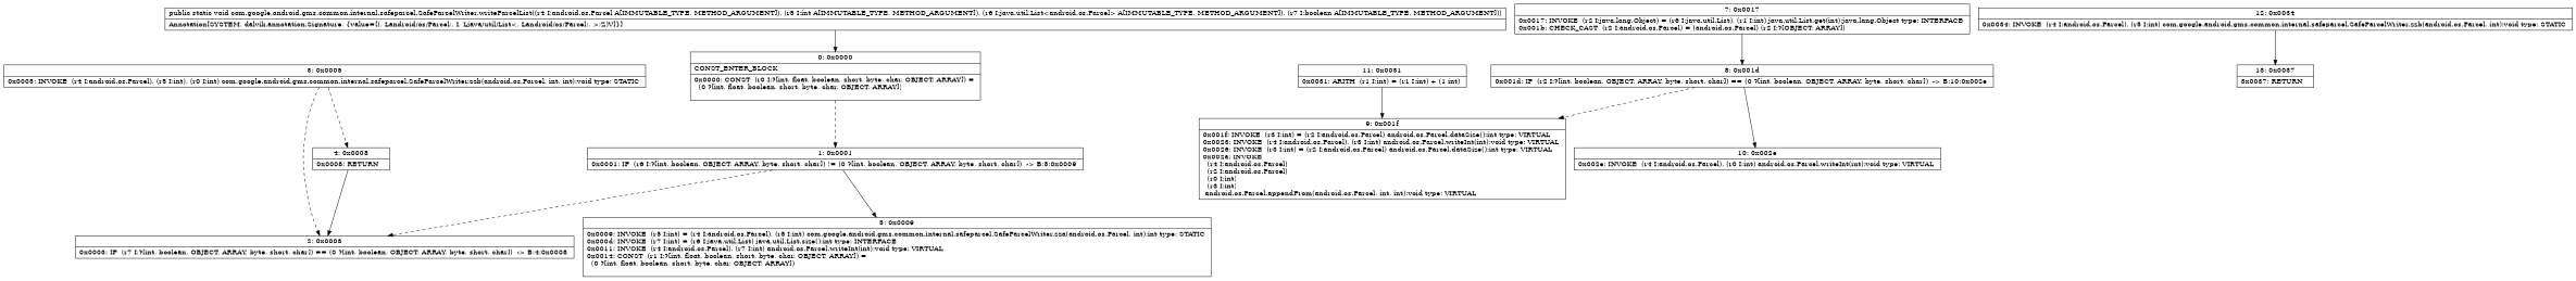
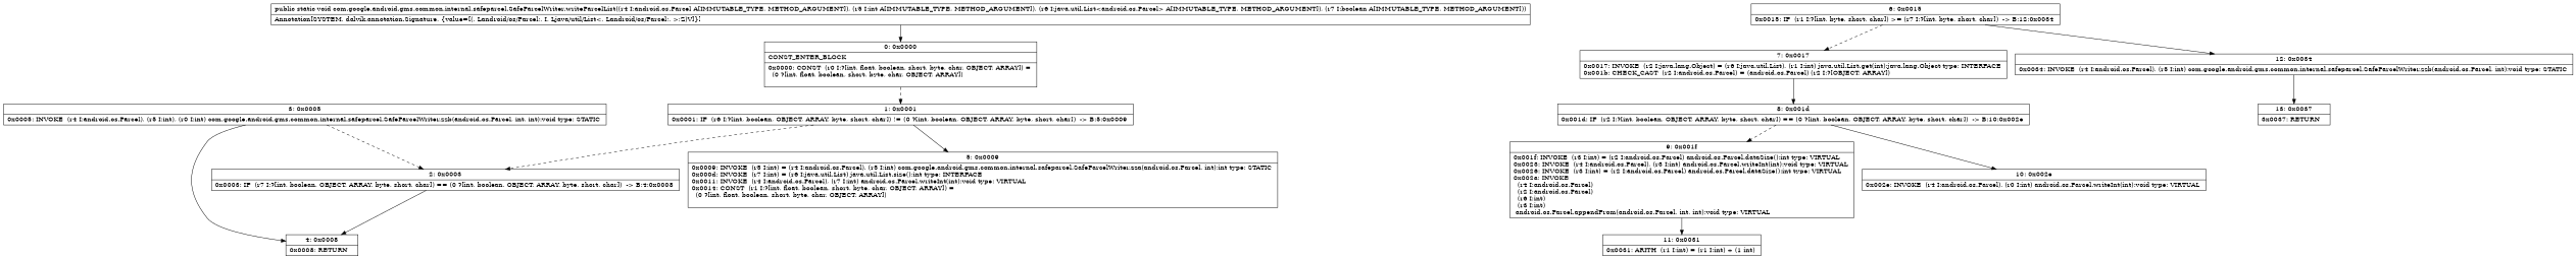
  digraph {
    node [shape=record]
    n1 [label="{0\:\ 0x0000|CONST_ENTER_BLOCK\l|0x0000: CONST  (r0 I:?[int, float, boolean, short, byte, char, OBJECT, ARRAY]) = \l  (0 ?[int, float, boolean, short, byte, char, OBJECT, ARRAY])\l \l}"]
    n2 [label="{1\:\ 0x0001|0x0001: IF  (r6 I:?[int, boolean, OBJECT, ARRAY, byte, short, char]) != (0 ?[int, boolean, OBJECT, ARRAY, byte, short, char])  \-\> B:5:0x0009 \l}"]
    n3 [label="{2\:\ 0x0003|0x0003: IF  (r7 I:?[int, boolean, OBJECT, ARRAY, byte, short, char]) == (0 ?[int, boolean, OBJECT, ARRAY, byte, short, char])  \-\> B:4:0x0008 \l}"]
    n4 [label="{5\:\ 0x0009|0x0009: INVOKE  (r5 I:int) = (r4 I:android.os.Parcel), (r5 I:int) com.google.android.gms.common.internal.safeparcel.SafeParcelWriter.zza(android.os.Parcel, int):int type: STATIC \l0x000d: INVOKE  (r7 I:int) = (r6 I:java.util.List) java.util.List.size():int type: INTERFACE \l0x0011: INVOKE  (r4 I:android.os.Parcel), (r7 I:int) android.os.Parcel.writeInt(int):void type: VIRTUAL \l0x0014: CONST  (r1 I:?[int, float, boolean, short, byte, char, OBJECT, ARRAY]) = \l  (0 ?[int, float, boolean, short, byte, char, OBJECT, ARRAY])\l \l}"]
    n5 [label="{4\:\ 0x0008|0x0008: RETURN   \l}"]
    n6 [label="{3\:\ 0x0005|0x0005: INVOKE  (r4 I:android.os.Parcel), (r5 I:int), (r0 I:int) com.google.android.gms.common.internal.safeparcel.SafeParcelWriter.zzb(android.os.Parcel, int, int):void type: STATIC \l}"]
+   n7 [label="{6\:\ 0x0015|0x0015: IF  (r1 I:?[int, byte, short, char]) \>= (r7 I:?[int, byte, short, char])  \-\> B:12:0x0034 \l}"]
    n8 [label="{7\:\ 0x0017|0x0017: INVOKE  (r2 I:java.lang.Object) = (r6 I:java.util.List), (r1 I:int) java.util.List.get(int):java.lang.Object type: INTERFACE \l0x001b: CHECK_CAST  (r2 I:android.os.Parcel) = (android.os.Parcel) (r2 I:?[OBJECT, ARRAY]) \l}"]
    n9 [label="{12\:\ 0x0034|0x0034: INVOKE  (r4 I:android.os.Parcel), (r5 I:int) com.google.android.gms.common.internal.safeparcel.SafeParcelWriter.zzb(android.os.Parcel, int):void type: STATIC \l}"]
    n10 [label="{8\:\ 0x001d|0x001d: IF  (r2 I:?[int, boolean, OBJECT, ARRAY, byte, short, char]) == (0 ?[int, boolean, OBJECT, ARRAY, byte, short, char])  \-\> B:10:0x002e \l}"]
    n11 [label="{13\:\ 0x0037|3x0037: RETURN   \l}"]
-   n12 [label="{9\:\ 0x001f|0x001f: INVOKE  (r3 I:int) = (r2 I:android.os.Parcel) android.os.Parcel.dataSize():int type: VIRTUAL \l0x0023: INVOKE  (r4 I:android.os.Parcel), (r3 I:int) android.os.Parcel.writeInt(int):void type: VIRTUAL \l0x0026: INVOKE  (r3 I:int) = (r2 I:android.os.Parcel) android.os.Parcel.dataSize():int type: VIRTUAL \l0x002a: INVOKE  \l  (r4 I:android.os.Parcel)\l  (r2 I:android.os.Parcel)\l  (r0 I:int)\l  (r3 I:int)\l android.os.Parcel.appendFrom(android.os.Parcel, int, int):void type: VIRTUAL \l}"]
+   n12 [label="{9\:\ 0x001f|0x001f: INVOKE  (r3 I:int) = (r2 I:android.os.Parcel) android.os.Parcel.dataSize():int type: VIRTUAL \l0x0023: INVOKE  (r4 I:android.os.Parcel), (r3 I:int) android.os.Parcel.writeInt(int):void type: VIRTUAL \l0x0026: INVOKE  (r3 I:int) = (r2 I:android.os.Parcel) android.os.Parcel.dataSize():int type: VIRTUAL \l0x002a: INVOKE  \l  (r4 I:android.os.Parcel)\l  (r2 I:android.os.Parcel)\l  (r6 I:int)\l  (r3 I:int)\l android.os.Parcel.appendFrom(android.os.Parcel, int, int):void type: VIRTUAL \l}"]
    n13 [label="{10\:\ 0x002e|0x002e: INVOKE  (r4 I:android.os.Parcel), (r0 I:int) android.os.Parcel.writeInt(int):void type: VIRTUAL \l}"]
    n14 [label="{11\:\ 0x0031|0x0031: ARITH  (r1 I:int) = (r1 I:int) + (1 int) \l}"]
    n15 [label="{public static void com.google.android.gms.common.internal.safeparcel.SafeParcelWriter.writeParcelList((r4 I:android.os.Parcel A[IMMUTABLE_TYPE, METHOD_ARGUMENT]), (r5 I:int A[IMMUTABLE_TYPE, METHOD_ARGUMENT]), (r6 I:java.util.List\<android.os.Parcel\> A[IMMUTABLE_TYPE, METHOD_ARGUMENT]), (r7 I:boolean A[IMMUTABLE_TYPE, METHOD_ARGUMENT]))  | Annotation[SYSTEM, dalvik.annotation.Signature, \{value=[(, Landroid\/os\/Parcel;, I, Ljava\/util\/List\<, Landroid\/os\/Parcel;, \>;Z)V]\}]\l}"]
    n1 -> n2 [style=dashed]
    n2 -> n3 [style=dashed]
    n2 -> n4
-   n5 -> n3
+   n3 -> n5
    n6 -> n3 [style=dashed]
-   n6 -> n5 [style=dashed]
+   n6 -> n5
+   n7 -> n8 [style=dashed]
+   n7 -> n9
    n8 -> n10
    n9 -> n11
    n10 -> n12 [style=dashed]
    n10 -> n13
-   n14 -> n12
+   n12 -> n14
    n15 -> n1
  }
